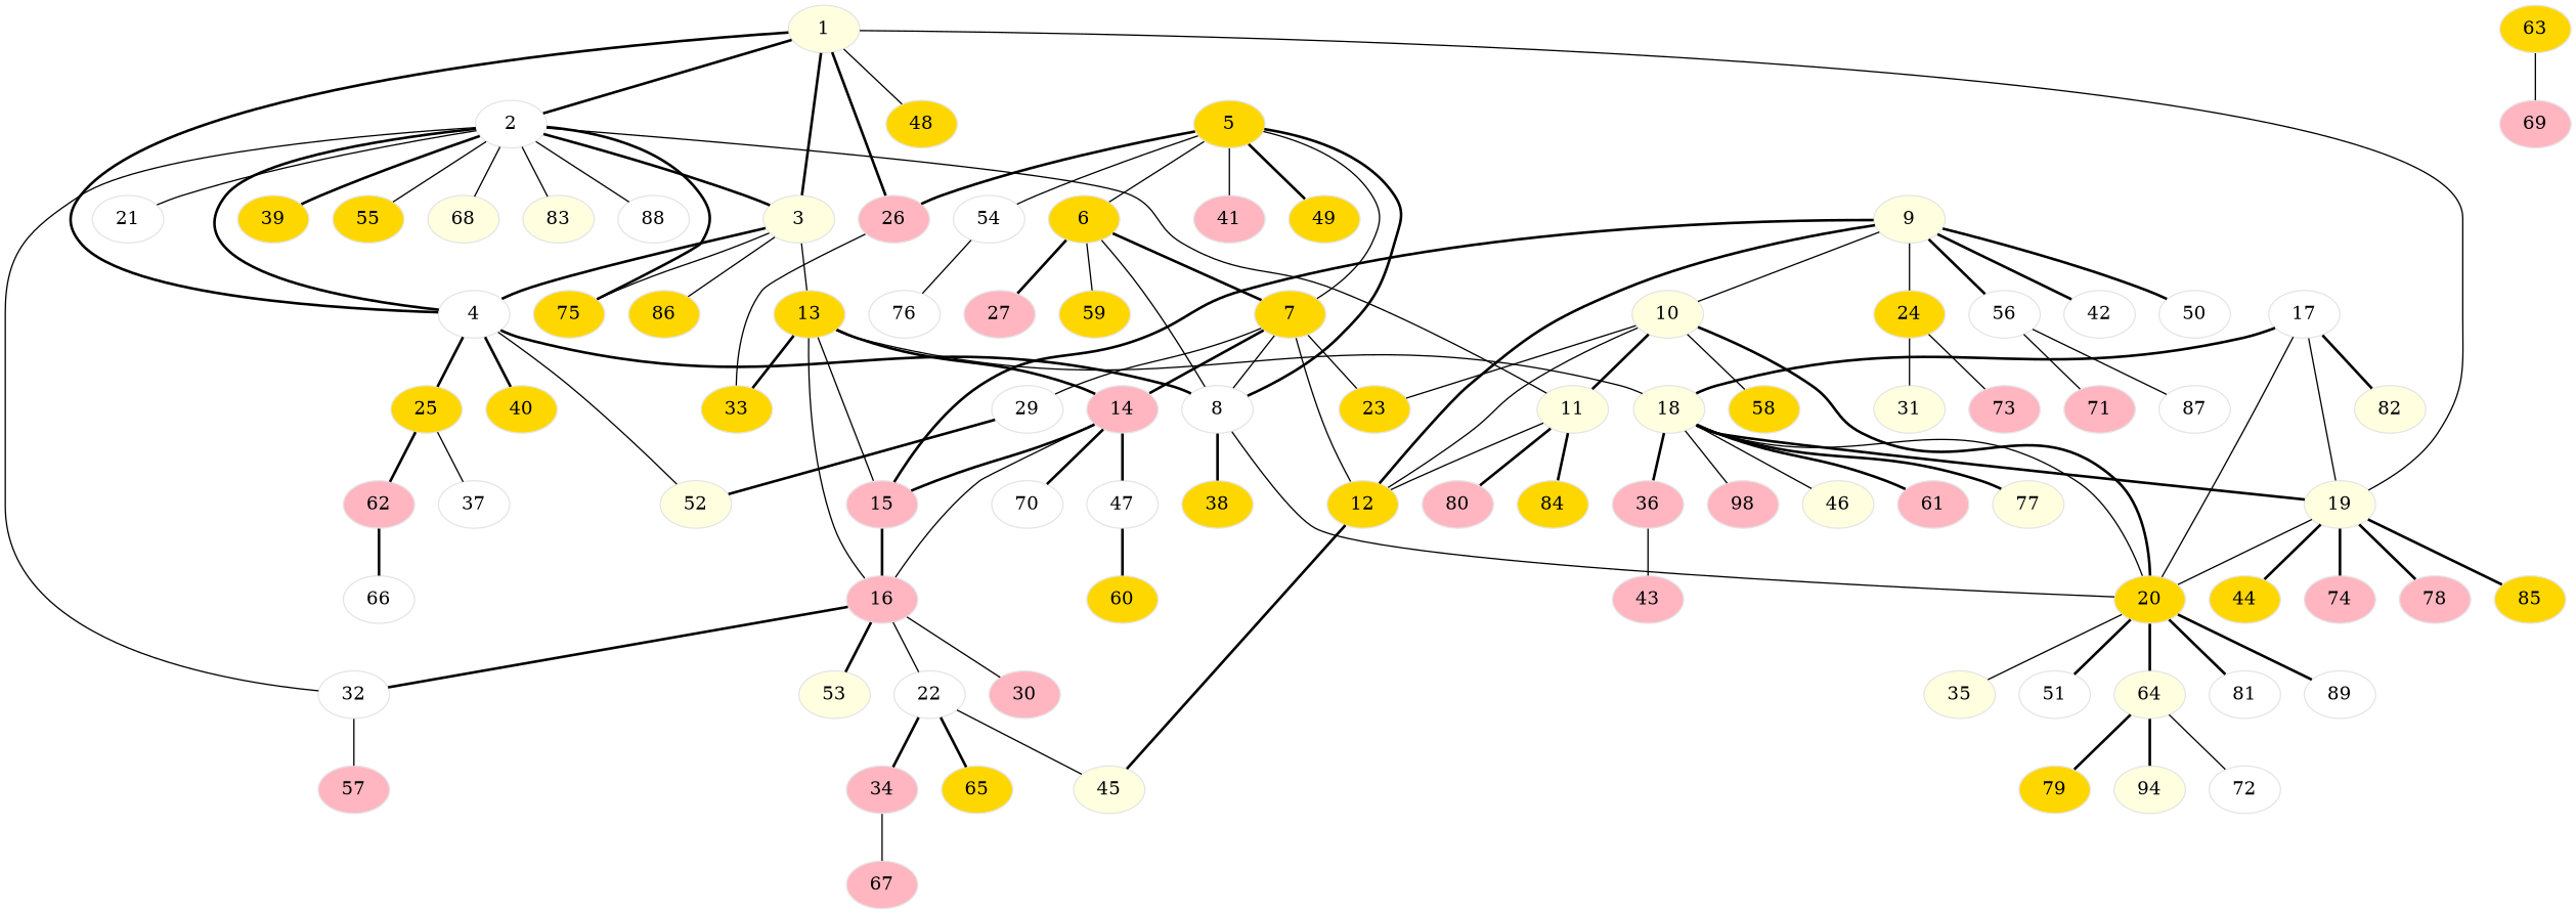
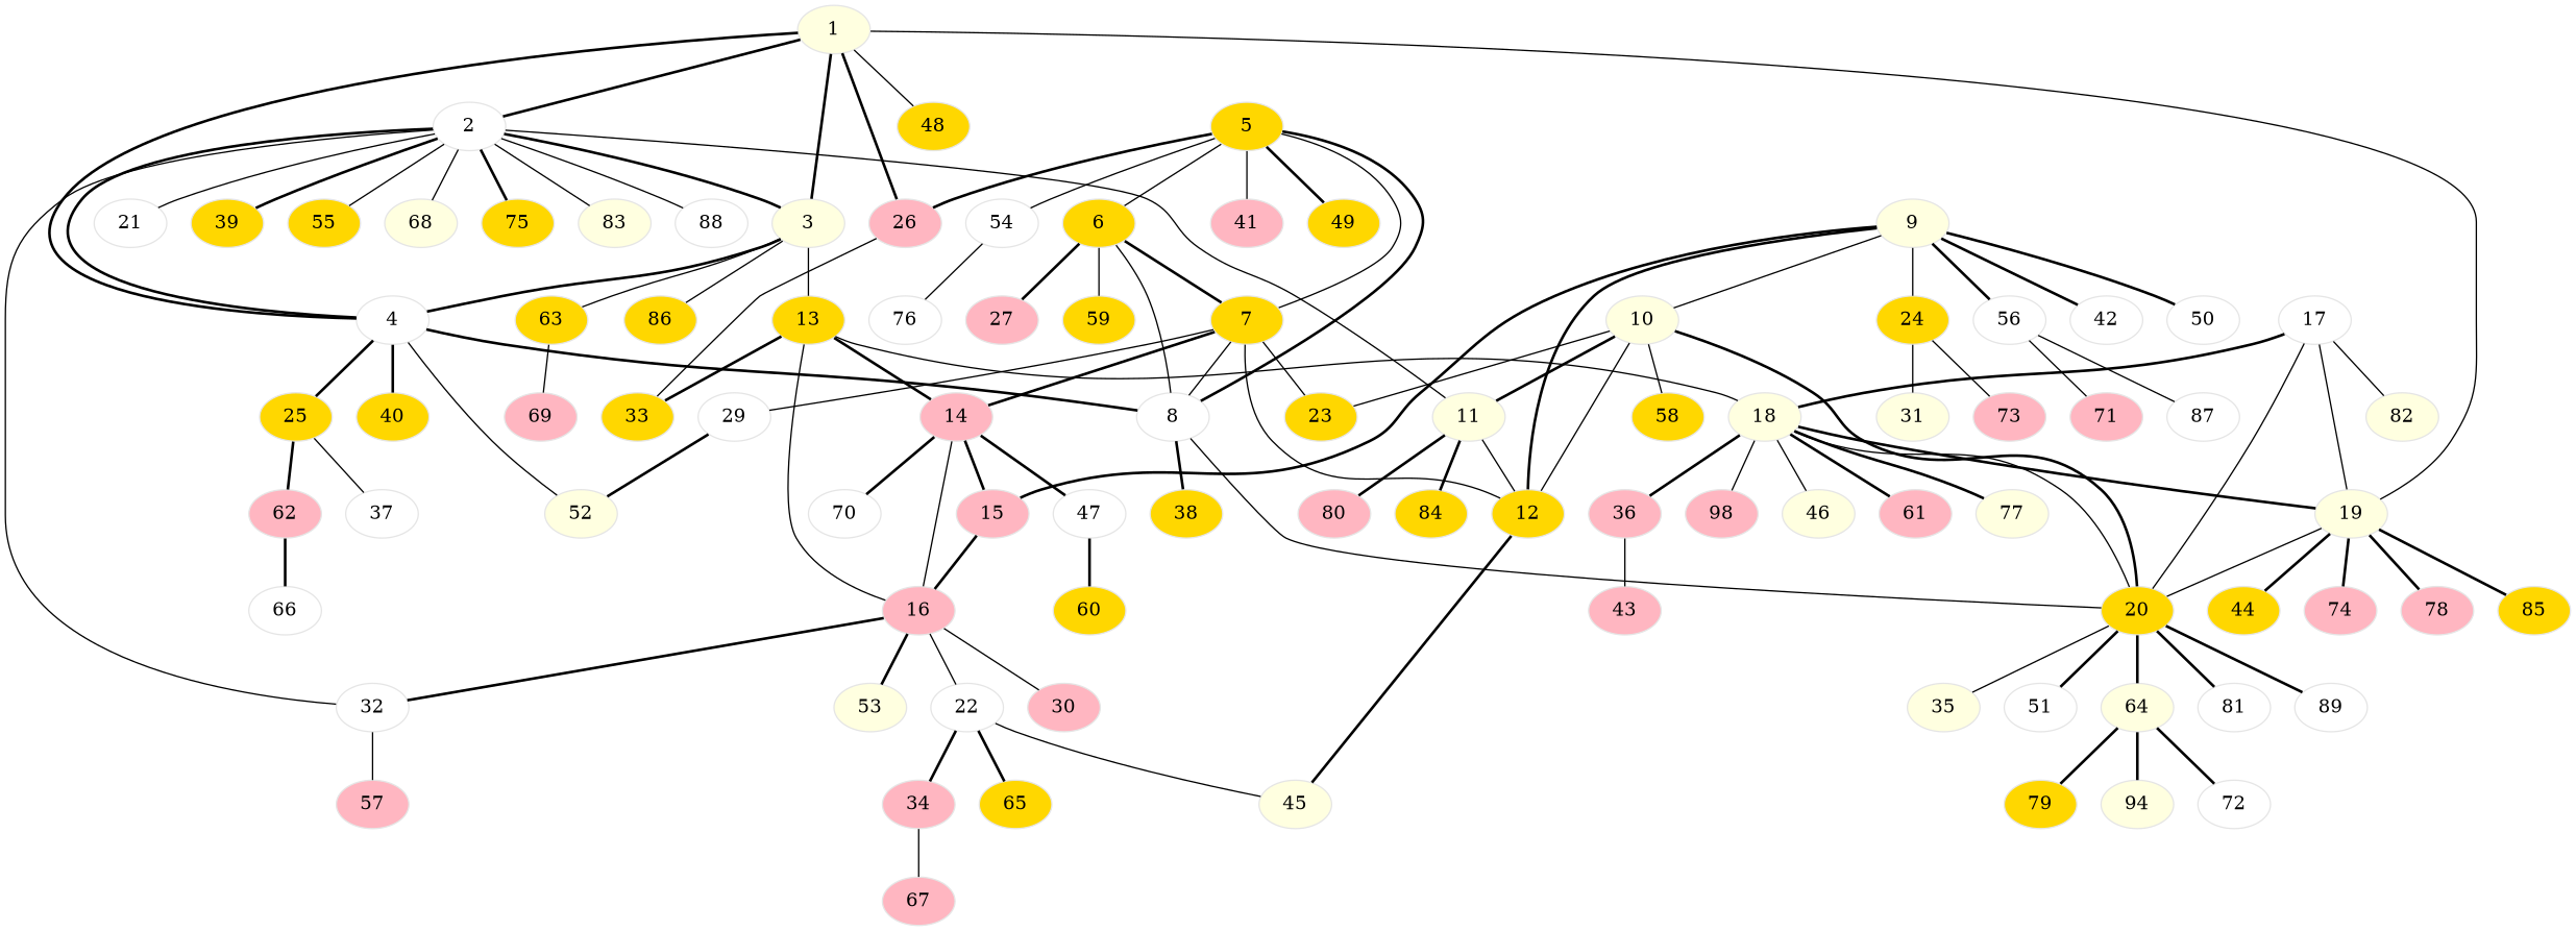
  graph {
    node [color=gray90 fillcolor=gold style=filled]
    edge [style=bold]
    1 [fillcolor=lightyellow]
    2 [fillcolor=white]
    3 [fillcolor=lightyellow]
    4 [fillcolor=white]
    19 [fillcolor=lightyellow]
    26 [fillcolor=lightpink]
    48
    11 [fillcolor=lightyellow]
    21 [fillcolor=white]
    32 [fillcolor=white]
    39
    55
    68 [fillcolor=lightyellow]
    75
    83 [fillcolor=lightyellow]
    88 [fillcolor=white]
    13
    63
    86
    8 [fillcolor=white]
    25
    40
    52 [fillcolor=lightyellow]
    20
    44
    74 [fillcolor=lightpink]
    78 [fillcolor=lightpink]
    85
    33
    12
    80 [fillcolor=lightpink]
    84
    57 [fillcolor=lightpink]
    14 [fillcolor=lightpink]
    15 [fillcolor=lightpink]
    16 [fillcolor=lightpink]
    18 [fillcolor=lightyellow]
    69 [fillcolor=lightpink]
    38
    37 [fillcolor=white]
    62 [fillcolor=lightpink]
    5
    6
    7
    41 [fillcolor=lightpink]
    49
    54 [fillcolor=white]
    27 [fillcolor=lightpink]
    59
    23
    29 [fillcolor=white]
    76 [fillcolor=white]
    45 [fillcolor=lightyellow]
    47 [fillcolor=white]
    70 [fillcolor=white]
    35 [fillcolor=lightyellow]
    51 [fillcolor=white]
    64 [fillcolor=lightyellow]
    81 [fillcolor=white]
    89 [fillcolor=white]
    9 [fillcolor=lightyellow]
    10 [fillcolor=lightyellow]
    24
    42 [fillcolor=white]
    50 [fillcolor=white]
    56 [fillcolor=white]
    58
    31 [fillcolor=lightyellow]
    73 [fillcolor=lightpink]
    71 [fillcolor=lightpink]
    87 [fillcolor=white]
    22 [fillcolor=white]
    30 [fillcolor=lightpink]
    53 [fillcolor=lightyellow]
    n75 [fillcolor=lightpink label=98]
    36 [fillcolor=lightpink]
    46 [fillcolor=lightyellow]
    61 [fillcolor=lightpink]
    77 [fillcolor=lightyellow]
    60
    34 [fillcolor=lightpink]
    65
    17 [fillcolor=white]
    82 [fillcolor=lightyellow]
    43 [fillcolor=lightpink]
    72 [fillcolor=white]
    79
    n88 [fillcolor=lightyellow label=94]
    67 [fillcolor=lightpink]
    66 [fillcolor=white]
    1 -- 2
    1 -- 3
    1 -- 4
    1 -- 19 [style=solid]
    1 -- 26
    1 -- 48 [style=solid]
    2 -- 3
    2 -- 4
    2 -- 11 [style=solid]
    2 -- 21 [style=solid]
    2 -- 32 [style=solid]
    2 -- 39
    2 -- 55 [style=solid]
    2 -- 68 [style=solid]
    2 -- 75
    2 -- 83 [style=solid]
    2 -- 88 [style=solid]
    3 -- 4
    3 -- 13 [style=solid]
-   3 -- 75 [style=solid]
+   3 -- 63 [style=solid]
    3 -- 86 [style=solid]
    4 -- 8
    4 -- 25
    4 -- 40
    4 -- 52 [style=solid]
    19 -- 20 [style=solid]
    19 -- 44
    19 -- 74
    19 -- 78
    19 -- 85
    26 -- 33 [style=solid]
    11 -- 12 [style=solid]
    11 -- 80
    11 -- 84
    32 -- 57 [style=solid]
    13 -- 33
    13 -- 14
-   13 -- 15 [style=solid]
    13 -- 16 [style=solid]
    13 -- 18 [style=solid]
    63 -- 69 [style=solid]
    8 -- 20 [style=solid]
    8 -- 38
    25 -- 37 [style=solid]
    25 -- 62
    20 -- 35 [style=solid]
    20 -- 51
    20 -- 64
    20 -- 81
    20 -- 89
    12 -- 45
    14 -- 15
    14 -- 16 [style=solid]
    14 -- 47
    14 -- 70
    15 -- 16
    16 -- 32
    16 -- 22 [style=solid]
    16 -- 30 [style=solid]
    16 -- 53
    18 -- 19
    18 -- 20 [style=solid]
    18 -- n75 [style=solid]
    18 -- 36
    18 -- 46 [style=solid]
    18 -- 61
    18 -- 77
    62 -- 66
    5 -- 26
    5 -- 8
    5 -- 6 [style=solid]
    5 -- 7 [style=solid]
    5 -- 41 [style=solid]
    5 -- 49
    5 -- 54 [style=solid]
    6 -- 8 [style=solid]
    6 -- 7
    6 -- 27
    6 -- 59 [style=solid]
    7 -- 8 [style=solid]
    7 -- 12 [style=solid]
    7 -- 14
    7 -- 23 [style=solid]
    7 -- 29 [style=solid]
    54 -- 76 [style=solid]
    29 -- 52
    47 -- 60
-   64 -- 72 [style=solid]
+   64 -- 72
    64 -- 79
    64 -- n88
    9 -- 12
    9 -- 15
    9 -- 10 [style=solid]
    9 -- 24 [style=solid]
    9 -- 42
    9 -- 50
    9 -- 56
    10 -- 11
    10 -- 20
    10 -- 12 [style=solid]
    10 -- 23 [style=solid]
    10 -- 58 [style=solid]
    24 -- 31 [style=solid]
    24 -- 73 [style=solid]
    56 -- 71 [style=solid]
    56 -- 87 [style=solid]
    22 -- 45 [style=solid]
    22 -- 34
    22 -- 65
    36 -- 43 [style=solid]
    34 -- 67 [style=solid]
    17 -- 19 [style=solid]
    17 -- 20 [style=solid]
    17 -- 18
-   17 -- 82
+   17 -- 82 [style=solid]
  }
